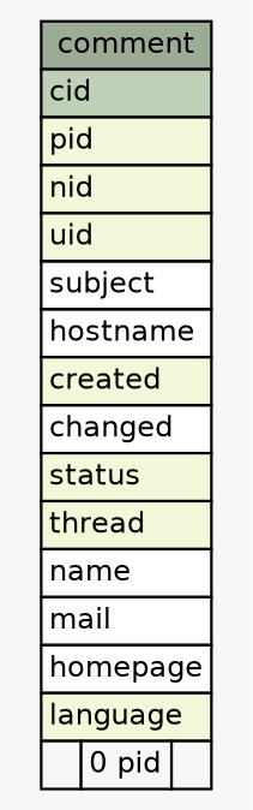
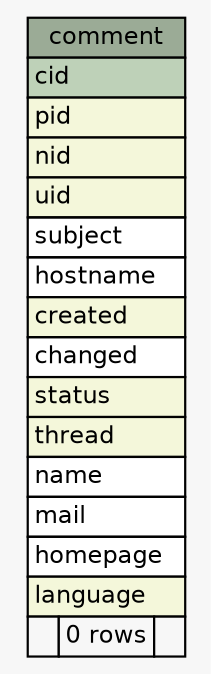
  digraph {
    bgcolor="#f7f7f7"
    fontname=Helvetica
    fontsize=11
    nodesep=0.18
    rankdir=RL
    ranksep=0.46
-   n1 [fontname=Helvetica fontsize=11 label=<     <TABLE BORDER="0" CELLBORDER="1" CELLSPACING="0" BGCOLOR="#ffffff">       <TR><TD COLSPAN="3" BGCOLOR="#9bab96" ALIGN="CENTER">comment</TD></TR>       <TR><TD PORT="cid" COLSPAN="3" BGCOLOR="#bed1b8" ALIGN="LEFT">cid</TD></TR>       <TR><TD PORT="pid" COLSPAN="3" BGCOLOR="#f4f7da" ALIGN="LEFT">pid</TD></TR>       <TR><TD PORT="nid" COLSPAN="3" BGCOLOR="#f4f7da" ALIGN="LEFT">nid</TD></TR>       <TR><TD PORT="uid" COLSPAN="3" BGCOLOR="#f4f7da" ALIGN="LEFT">uid</TD></TR>       <TR><TD PORT="subject" COLSPAN="3" ALIGN="LEFT">subject</TD></TR>       <TR><TD PORT="hostname" COLSPAN="3" ALIGN="LEFT">hostname</TD></TR>       <TR><TD PORT="created" COLSPAN="3" BGCOLOR="#f4f7da" ALIGN="LEFT">created</TD></TR>       <TR><TD PORT="changed" COLSPAN="3" ALIGN="LEFT">changed</TD></TR>       <TR><TD PORT="status" COLSPAN="3" BGCOLOR="#f4f7da" ALIGN="LEFT">status</TD></TR>       <TR><TD PORT="thread" COLSPAN="3" BGCOLOR="#f4f7da" ALIGN="LEFT">thread</TD></TR>       <TR><TD PORT="name" COLSPAN="3" ALIGN="LEFT">name</TD></TR>       <TR><TD PORT="mail" COLSPAN="3" ALIGN="LEFT">mail</TD></TR>       <TR><TD PORT="homepage" COLSPAN="3" ALIGN="LEFT">homepage</TD></TR>       <TR><TD PORT="language" COLSPAN="3" BGCOLOR="#f4f7da" ALIGN="LEFT">language</TD></TR>       <TR><TD ALIGN="LEFT" BGCOLOR="#f7f7f7">  </TD><TD ALIGN="RIGHT" BGCOLOR="#f7f7f7">0 pid</TD><TD ALIGN="RIGHT" BGCOLOR="#f7f7f7">  </TD></TR>     </TABLE>> shape=plaintext]
+   n1 [fontname=Helvetica fontsize=11 label=<     <TABLE BORDER="0" CELLBORDER="1" CELLSPACING="0" BGCOLOR="#ffffff">       <TR><TD COLSPAN="3" BGCOLOR="#9bab96" ALIGN="CENTER">comment</TD></TR>       <TR><TD PORT="cid" COLSPAN="3" BGCOLOR="#bed1b8" ALIGN="LEFT">cid</TD></TR>       <TR><TD PORT="pid" COLSPAN="3" BGCOLOR="#f4f7da" ALIGN="LEFT">pid</TD></TR>       <TR><TD PORT="nid" COLSPAN="3" BGCOLOR="#f4f7da" ALIGN="LEFT">nid</TD></TR>       <TR><TD PORT="uid" COLSPAN="3" BGCOLOR="#f4f7da" ALIGN="LEFT">uid</TD></TR>       <TR><TD PORT="subject" COLSPAN="3" ALIGN="LEFT">subject</TD></TR>       <TR><TD PORT="hostname" COLSPAN="3" ALIGN="LEFT">hostname</TD></TR>       <TR><TD PORT="created" COLSPAN="3" BGCOLOR="#f4f7da" ALIGN="LEFT">created</TD></TR>       <TR><TD PORT="changed" COLSPAN="3" ALIGN="LEFT">changed</TD></TR>       <TR><TD PORT="status" COLSPAN="3" BGCOLOR="#f4f7da" ALIGN="LEFT">status</TD></TR>       <TR><TD PORT="thread" COLSPAN="3" BGCOLOR="#f4f7da" ALIGN="LEFT">thread</TD></TR>       <TR><TD PORT="name" COLSPAN="3" ALIGN="LEFT">name</TD></TR>       <TR><TD PORT="mail" COLSPAN="3" ALIGN="LEFT">mail</TD></TR>       <TR><TD PORT="homepage" COLSPAN="3" ALIGN="LEFT">homepage</TD></TR>       <TR><TD PORT="language" COLSPAN="3" BGCOLOR="#f4f7da" ALIGN="LEFT">language</TD></TR>       <TR><TD ALIGN="LEFT" BGCOLOR="#f7f7f7">  </TD><TD ALIGN="RIGHT" BGCOLOR="#f7f7f7">0 rows</TD><TD ALIGN="RIGHT" BGCOLOR="#f7f7f7">  </TD></TR>     </TABLE>> shape=plaintext]
  }
